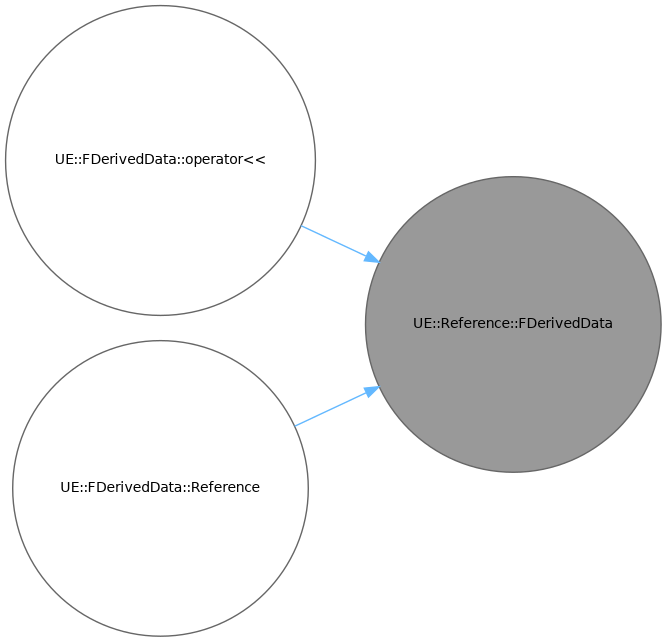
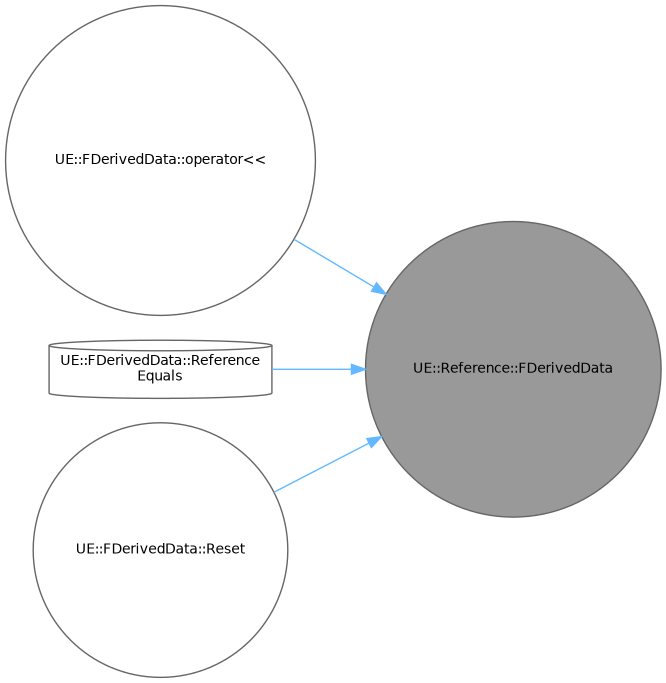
  digraph {
    rankdir=RL
    node [color=grey40 fillcolor=white fontname=Helvetica fontsize=10 shape=circle style=filled]
    edge [color=steelblue1 dir=back fontname=Helvetica fontsize=10 labelfontname=Helvetica labelfontsize=10 style=solid]
    n1 [color=gray40 fillcolor=grey60 fontcolor=black height=0.2 label="UE::Reference::FDerivedData" width=0.4]
    n2 [height=0.2 label="UE::FDerivedData::operator\<\<" width=0.4]
-   n4 [height=0.2 label="UE::FDerivedData::Reference" width=0.4]
+   n3 [height=0.2 label="UE::FDerivedData::Reference\lEquals" shape=cylinder width=0.4]
+   n4 [height=0.2 label="UE::FDerivedData::Reset" width=0.4]
    n1 -> n2
+   n1 -> n3
    n1 -> n4
  }
